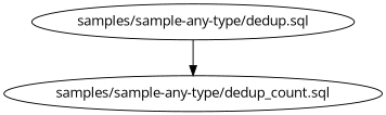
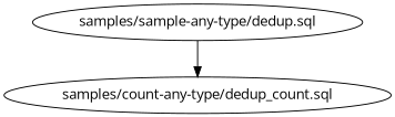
  digraph {
    fontname="Open Sans"
    node [type=query fontname="Open Sans"]
    n1 [label="samples/sample-any-type/dedup.sql"]
-   n2 [label="samples/sample-any-type/dedup_count.sql"]
+   n2 [label="samples/count-any-type/dedup_count.sql"]
    n1 -> n2 [fontname="Open Sans"]
  }
